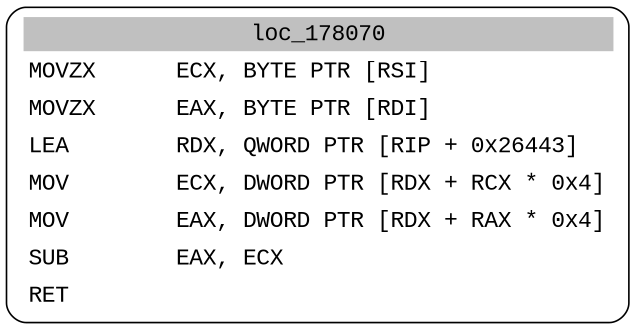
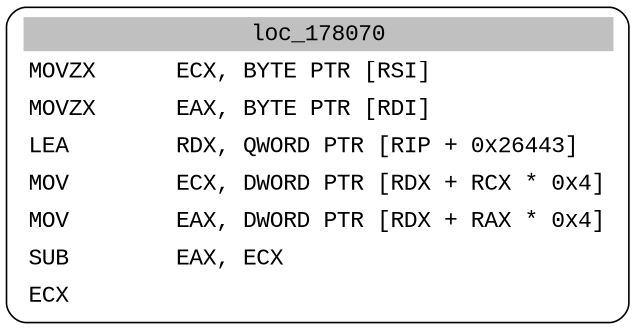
  digraph {
    rankdir=LR
-   n1 [fontname="Courier New" label=<<table border="0" cellborder="0" cellpadding="3"><tr><td align="center" colspan="2" bgcolor="grey">loc_178070</td></tr><tr><td align="left">MOVZX      ECX, BYTE PTR [RSI]</td></tr><tr><td align="left">MOVZX      EAX, BYTE PTR [RDI]</td></tr><tr><td align="left">LEA        RDX, QWORD PTR [RIP + 0x26443]</td></tr><tr><td align="left">MOV        ECX, DWORD PTR [RDX + RCX * 0x4]</td></tr><tr><td align="left">MOV        EAX, DWORD PTR [RDX + RAX * 0x4]</td></tr><tr><td align="left">SUB        EAX, ECX</td></tr><tr><td align="left">RET        </td></tr></table>> shape=Mrecord]
+   n1 [fontname="Courier New" label=<<table border="0" cellborder="0" cellpadding="3"><tr><td align="center" colspan="2" bgcolor="grey">loc_178070</td></tr><tr><td align="left">MOVZX      ECX, BYTE PTR [RSI]</td></tr><tr><td align="left">MOVZX      EAX, BYTE PTR [RDI]</td></tr><tr><td align="left">LEA        RDX, QWORD PTR [RIP + 0x26443]</td></tr><tr><td align="left">MOV        ECX, DWORD PTR [RDX + RCX * 0x4]</td></tr><tr><td align="left">MOV        EAX, DWORD PTR [RDX + RAX * 0x4]</td></tr><tr><td align="left">SUB        EAX, ECX</td></tr><tr><td align="left">ECX        </td></tr></table>> shape=Mrecord]
  }
